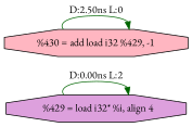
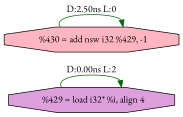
  digraph {
    rankdir=LR
    fontname="EB Garamond"
    node [style=filled shape=octagon fontname="EB Garamond"]
    edge [color=darkgreen fontname="EB Garamond"]
    n1 [label="  %429 = load i32* %i, align 4" fillcolor=plum]
-   n2 [label="%430 = add load i32 %429, -1" fillcolor=lightpink]
+   n2 [label="  %430 = add nsw i32 %429, -1" fillcolor=lightpink]
    n1 -> n1 [label="D:0.00ns L:2"]
    n2 -> n2 [label="D:2.50ns L:0"]
  }
